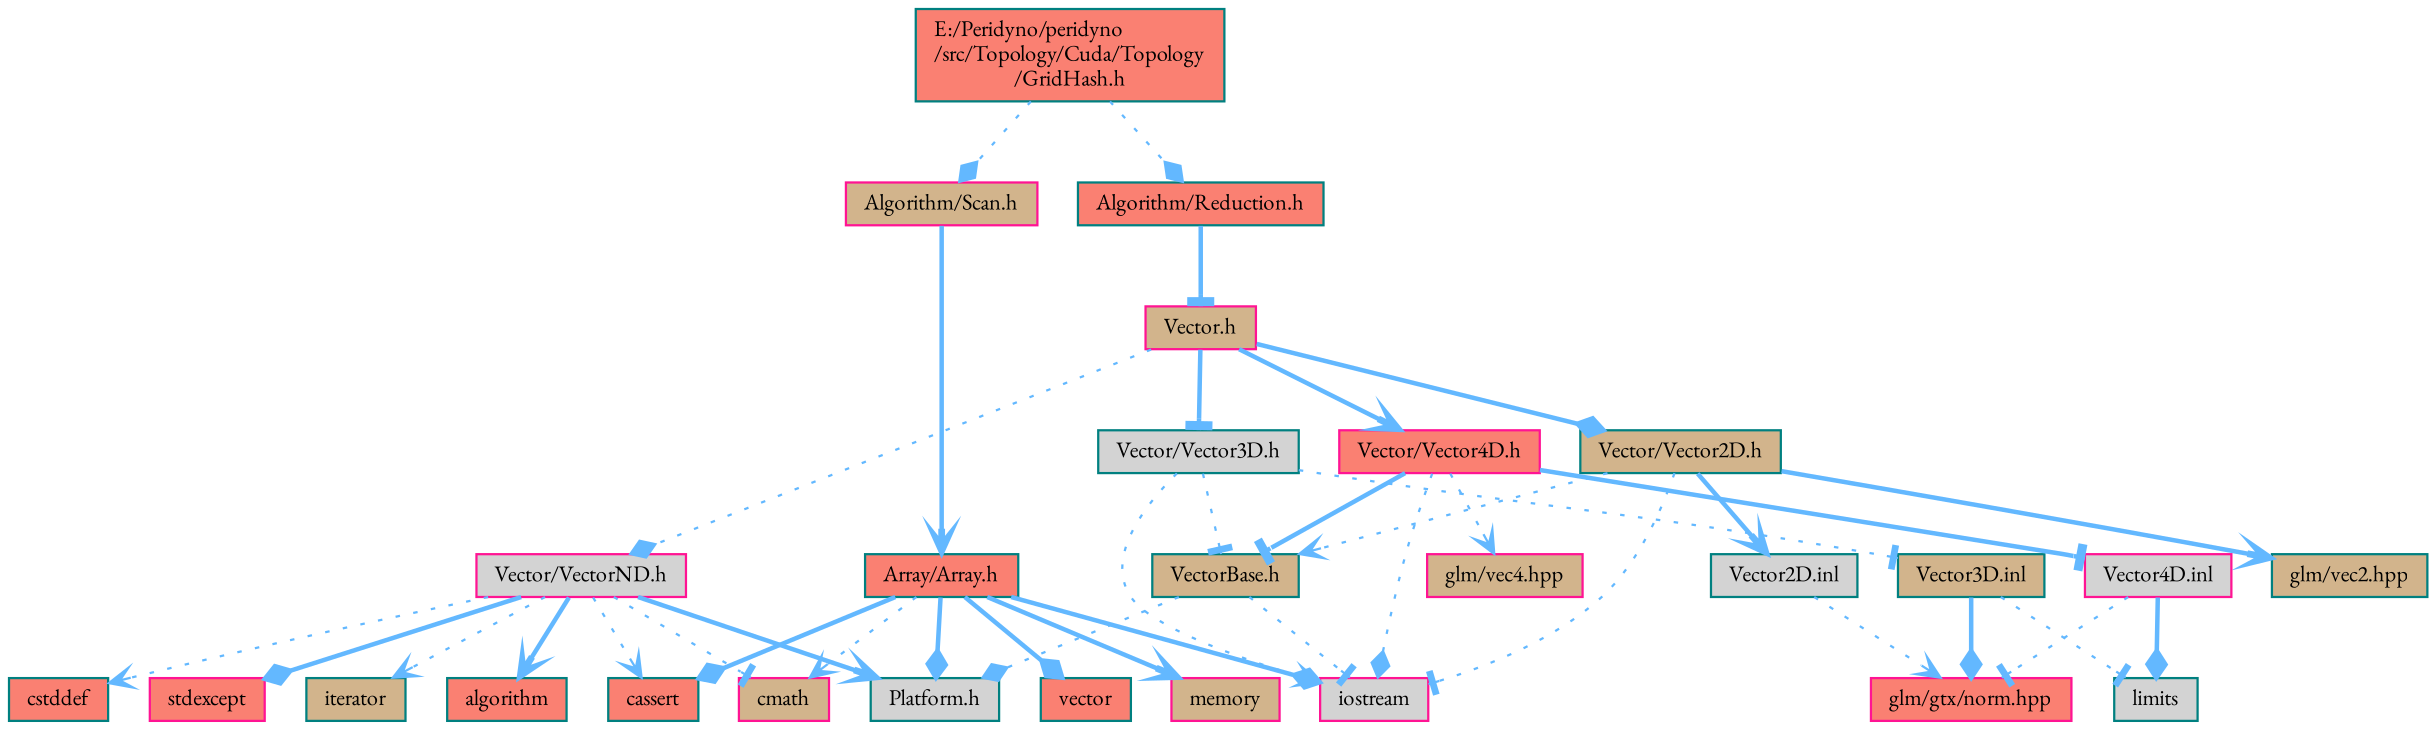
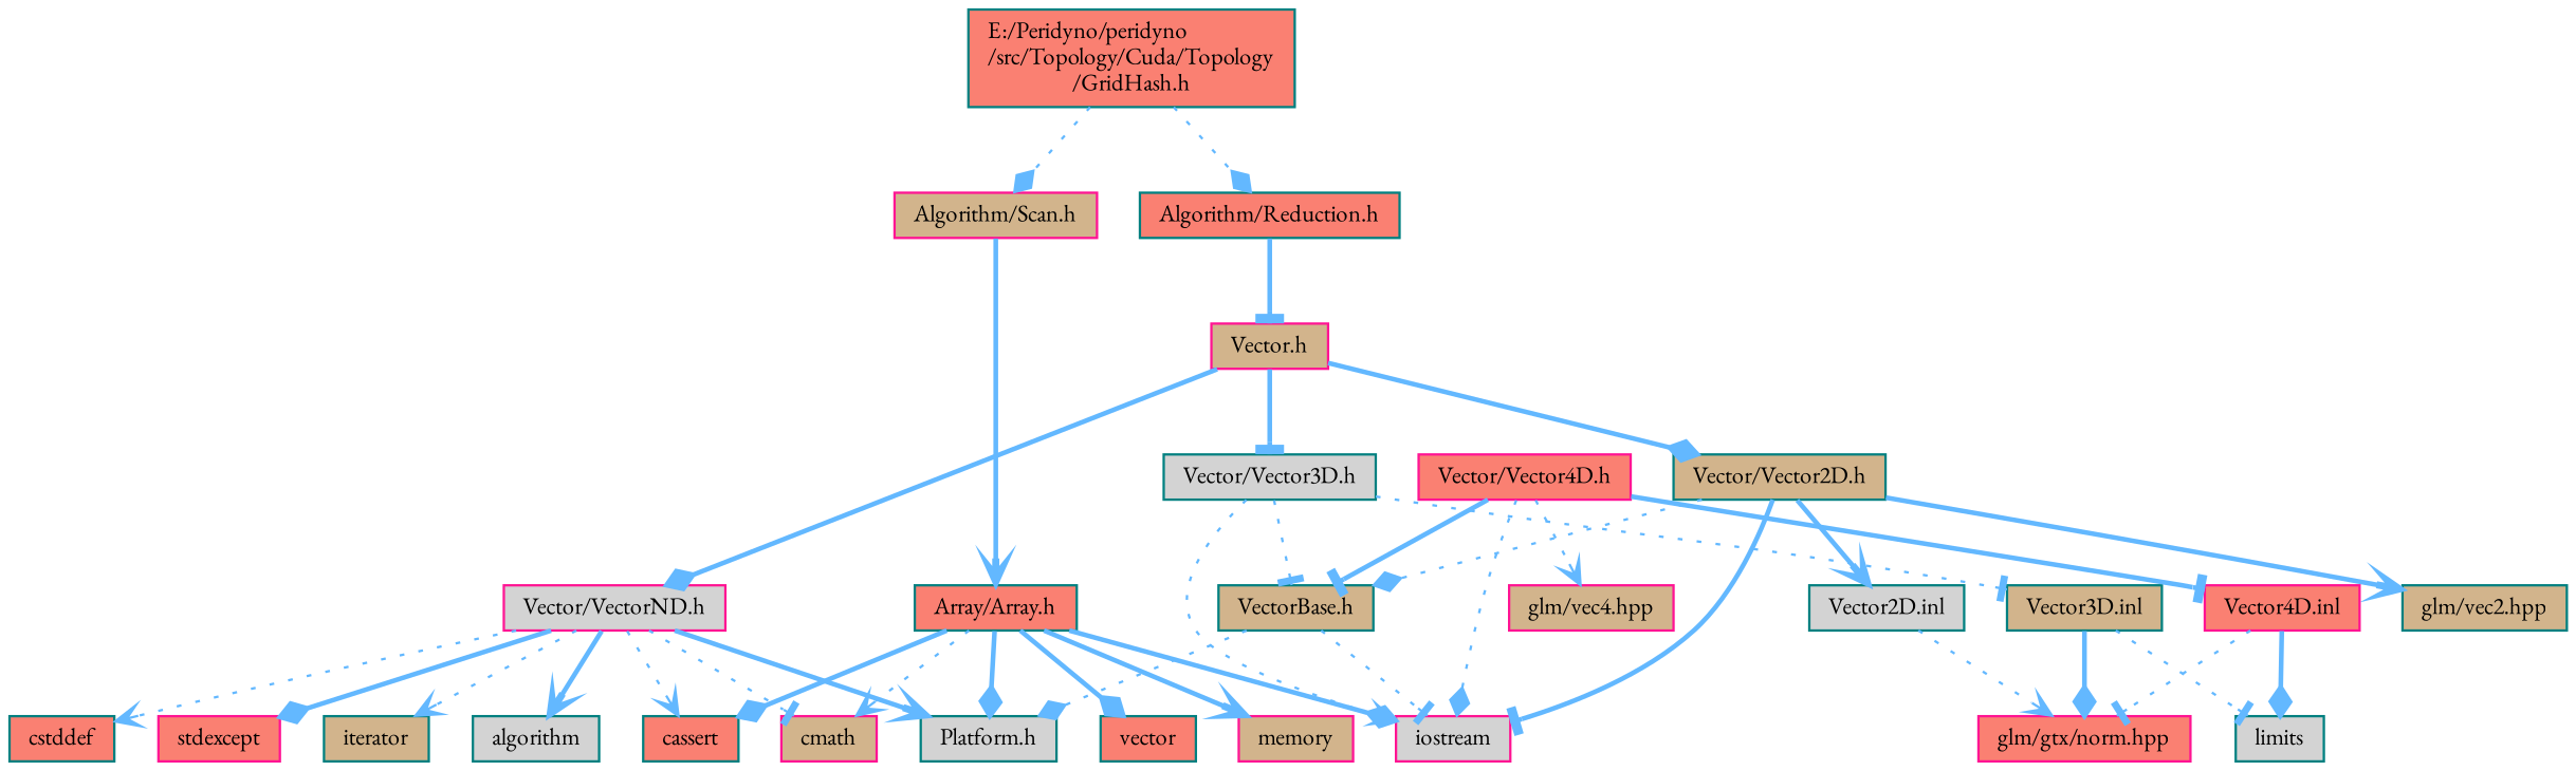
  digraph {
    fontname="EB Garamond"
    node [color=teal fillcolor=salmon fontname="EB Garamond" fontsize=10 shape=box style=filled]
    edge [arrowhead=diamond color=steelblue1 fontname="EB Garamond" fontsize=10 labelfontname=Helvetica labelfontsize=10 style=dotted]
    n1 [fontcolor=black height=0.2 label="E:/Peridyno/peridyno\l/src/Topology/Cuda/Topology\l/GridHash.h" width=0.4]
    n2 [color=deeppink fillcolor=tan height=0.2 label="Algorithm/Scan.h" width=0.4]
    n3 [height=0.2 label="Algorithm/Reduction.h" width=0.4]
    n4 [height=0.2 label="Array/Array.h" width=0.4]
    n5 [color=deeppink fillcolor=tan height=0.2 label="Vector.h" width=0.4]
    n6 [fillcolor=lightgrey height=0.2 label="Platform.h" width=0.4]
    n7 [height=0.2 label=cassert width=0.4]
    n8 [height=0.2 label=vector width=0.4]
    n9 [color=deeppink fillcolor=lightgrey height=0.2 label=iostream width=0.4]
    n10 [color=deeppink fillcolor=tan height=0.2 label=memory width=0.4]
    n11 [color=deeppink fillcolor=tan height=0.2 label=cmath width=0.4]
    n12 [fillcolor=tan height=0.2 label="Vector/Vector2D.h" width=0.4]
    n13 [fillcolor=lightgrey height=0.2 label="Vector/Vector3D.h" width=0.4]
    n14 [color=deeppink height=0.2 label="Vector/Vector4D.h" width=0.4]
    n15 [color=deeppink fillcolor=lightgrey height=0.2 label="Vector/VectorND.h" width=0.4]
    n16 [fillcolor=tan height=0.2 label="glm/vec2.hpp" width=0.4]
    n17 [fillcolor=tan height=0.2 label="VectorBase.h" width=0.4]
    n18 [fillcolor=lightgrey height=0.2 label="Vector2D.inl" width=0.4]
    n19 [fillcolor=tan height=0.2 label="Vector3D.inl" width=0.4]
    n20 [color=deeppink fillcolor=tan height=0.2 label="glm/vec4.hpp" width=0.4]
-   n21 [color=deeppink fillcolor=lightgrey height=0.2 label="Vector4D.inl" width=0.4]
+   n21 [color=deeppink height=0.2 label="Vector4D.inl" width=0.4]
    n22 [height=0.2 label=cstddef width=0.4]
    n23 [color=deeppink height=0.2 label=stdexcept width=0.4]
    n24 [fillcolor=tan height=0.2 label=iterator width=0.4]
-   n25 [height=0.2 label=algorithm width=0.4]
+   n25 [fillcolor=lightgrey height=0.2 label=algorithm width=0.4]
    n26 [color=deeppink height=0.2 label="glm/gtx/norm.hpp" width=0.4]
    n27 [fillcolor=lightgrey height=0.2 label=limits width=0.4]
    n1 -> n2
    n1 -> n3
    n2 -> n4 [arrowhead=vee style=bold]
    n3 -> n5 [arrowhead=tee style=bold]
    n4 -> n6 [style=bold]
    n4 -> n7 [style=bold]
    n4 -> n8 [style=bold]
    n4 -> n9 [style=bold]
    n4 -> n10 [arrowhead=vee style=bold]
    n4 -> n11 [arrowhead=vee]
    n5 -> n12 [style=bold]
    n5 -> n13 [arrowhead=tee style=bold]
-   n5 -> n14 [arrowhead=vee style=bold]
-   n5 -> n15
-   n12 -> n9 [arrowhead=tee]
+   n5 -> n15 [style=bold]
+   n12 -> n9 [arrowhead=tee style=bold]
    n12 -> n16 [arrowhead=vee style=bold]
-   n12 -> n17 [arrowhead=vee]
+   n12 -> n17
    n12 -> n18 [arrowhead=vee style=bold]
    n13 -> n9 [arrowhead=vee]
    n13 -> n17 [arrowhead=tee]
    n13 -> n19 [arrowhead=tee]
    n14 -> n9
    n14 -> n17 [arrowhead=tee style=bold]
    n14 -> n20 [arrowhead=vee]
    n14 -> n21 [arrowhead=tee style=bold]
    n15 -> n6 [arrowhead=vee style=bold]
    n15 -> n7 [arrowhead=vee]
    n15 -> n11 [arrowhead=tee]
    n15 -> n22 [arrowhead=vee]
    n15 -> n23 [style=bold]
    n15 -> n24 [arrowhead=vee]
    n15 -> n25 [arrowhead=vee style=bold]
    n17 -> n6
    n17 -> n9 [arrowhead=tee]
    n18 -> n26 [arrowhead=vee]
    n19 -> n26 [style=bold]
    n19 -> n27 [arrowhead=tee]
    n21 -> n26 [arrowhead=tee]
    n21 -> n27 [style=bold]
  }
